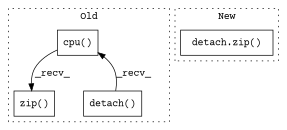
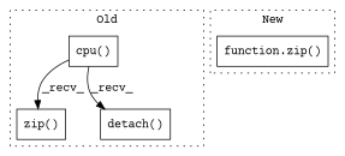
  digraph {
    fontname="Courier Prime"
    node [a=75 fontname="Courier Prime" s=1113 shape=box]
    edge [fontname="Courier Prime"]
    n1 [l=16 label="cpu()"]
    n2 [l=24 label="zip()"]
    n3 [l=10 label="detach()"]
-   n4 [l="4,1" label="detach.zip()" s="1079,1099"]
+   n4 [l="4,1" label="function.zip()" s="1079,1099"]
    subgraph cluster_1 {
      label=Old
      style=dotted
      n1
      n2
      n3
    }
    subgraph cluster_2 {
      label=New
      style=dotted
      n4
    }
    n1 -> n2 [label=_recv_]
-   n3 -> n1 [label=_recv_]
+   n1 -> n3 [label=_recv_]
  }
